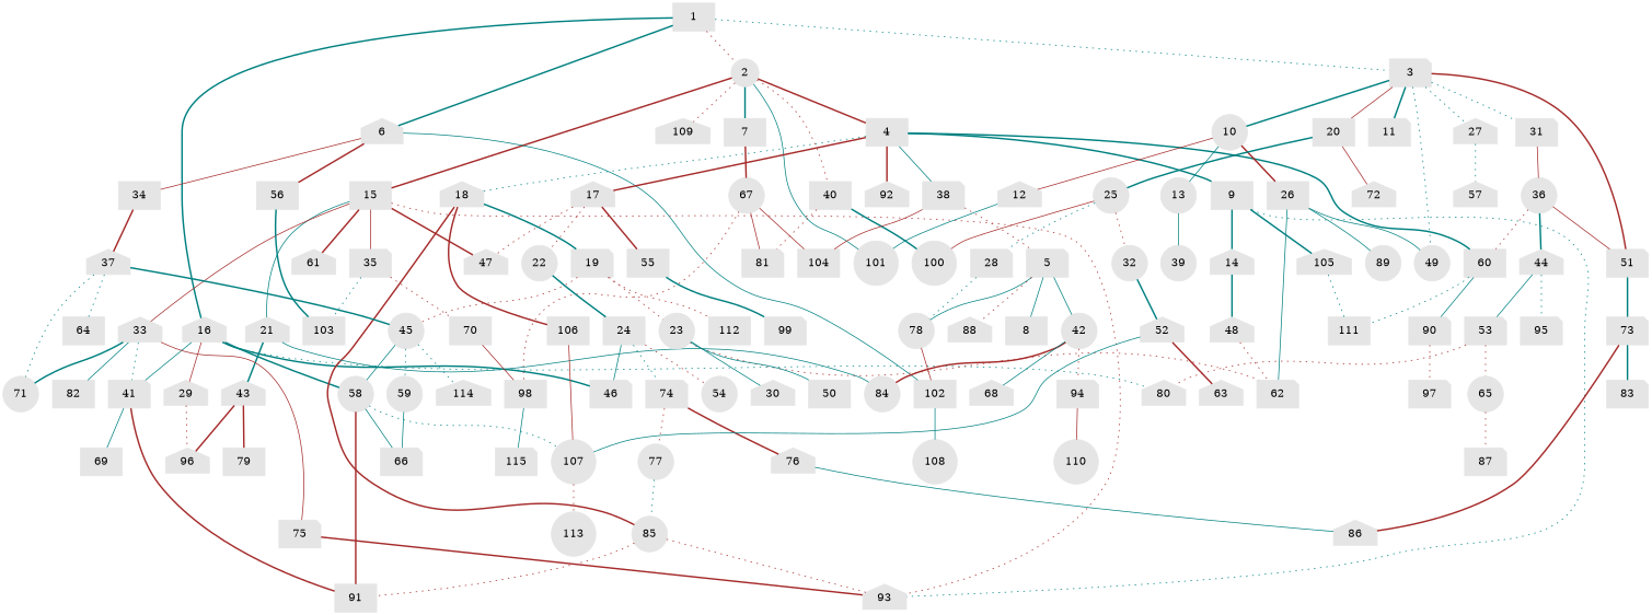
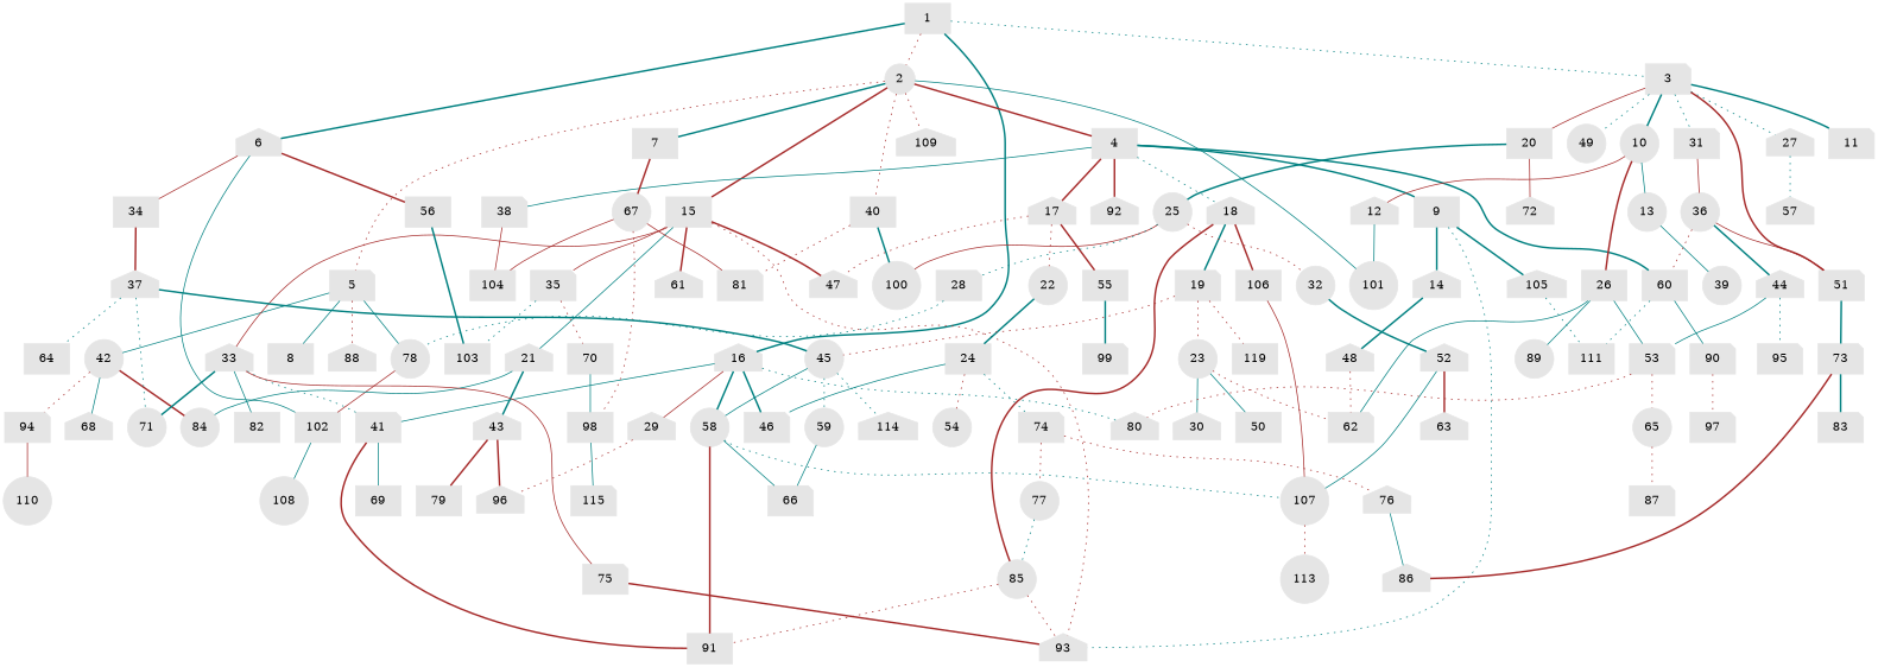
  graph {
    node [color=gray90 shape=house style=filled]
    edge [color=teal style=dotted]
    1 [shape=box]
    2 [shape=circle]
    3 [shape=note]
    6
    16
    4 [shape=box]
    5 [shape=note]
    7 [shape=box]
    15 [shape=box]
    40 [shape=box]
    101 [shape=circle]
    109
    10 [shape=circle]
    11 [shape=note]
    20 [shape=box]
    27
    31 [shape=note]
    49 [shape=circle]
    51 [shape=note]
    34 [shape=box]
    56 [shape=box]
    102 [shape=box]
    29
    41 [shape=note]
    46 [shape=note]
    58 [shape=circle]
    80
    9 [shape=box]
    17
    18
    38 [shape=note]
    60 [shape=box]
    92
    8 [shape=box]
    42 [shape=circle]
    78 [shape=circle]
    88
    67 [shape=circle]
    93
    21
    33
    35 [shape=note]
    47
    61
    100 [shape=circle]
    81 [shape=note]
    12
    13 [shape=circle]
    26 [shape=box]
    25 [shape=circle]
    72
    57
    36 [shape=circle]
    73 [shape=note]
    14
    105
    22 [shape=circle]
    55 [shape=box]
    19 [shape=note]
    85 [shape=circle]
    106 [shape=box]
    104 [shape=box]
    90 [shape=note]
    111 [shape=box]
    84 [shape=circle]
    68
    94 [shape=note]
    37
    103 [shape=box]
    108 [shape=circle]
    98 [shape=box]
    48
    39 [shape=circle]
    62 [shape=note]
    89 [shape=circle]
    43
    71 [shape=circle]
    75 [shape=note]
    82 [shape=box]
    70 [shape=box]
    96
    69 [shape=box]
    91 [shape=box]
    107 [shape=circle]
    66 [shape=note]
    24 [shape=box]
    99 [shape=note]
    23 [shape=circle]
    45 [shape=circle]
-   112 [shape=box]
+   112 [shape=box label=119]
    30
    50 [shape=box]
    59 [shape=circle]
    114
    28 [shape=note]
    32 [shape=circle]
    79 [shape=box]
    54 [shape=circle]
    74 [shape=note]
    76
    77 [shape=circle]
    52
    44
    63
    64 [shape=box]
    53 [shape=note]
    95 [shape=note]
    110 [shape=circle]
    65 [shape=circle]
    83 [shape=note]
    86
    113 [shape=circle]
    87 [shape=note]
    97 [shape=note]
    115 [shape=note]
    1 -- 2 [color=brown]
    1 -- 3
    1 -- 6 [style=bold]
    1 -- 16 [style=bold]
    2 -- 4 [color=brown style=bold]
-   38 -- 5 [color=brown]
+   2 -- 5 [color=brown]
    2 -- 7 [style=bold]
    2 -- 15 [color=brown style=bold]
    2 -- 40 [color=brown]
    2 -- 101 [style=solid]
    2 -- 109 [color=brown]
    3 -- 10 [style=bold]
    3 -- 11 [style=bold]
    3 -- 20 [color=brown style=solid]
    3 -- 27
    3 -- 31
    3 -- 49
    3 -- 51 [color=brown style=bold]
    6 -- 34 [color=brown style=solid]
    6 -- 56 [color=brown style=bold]
    6 -- 102 [style=solid]
    16 -- 29 [color=brown style=solid]
    16 -- 41 [style=solid]
    16 -- 46 [style=bold]
    16 -- 58 [style=bold]
    16 -- 80
    4 -- 9 [style=bold]
    4 -- 17 [color=brown style=bold]
    4 -- 18
    4 -- 38 [style=solid]
    4 -- 60 [style=bold]
    4 -- 92 [color=brown style=bold]
    5 -- 8 [style=solid]
    5 -- 42 [style=solid]
    5 -- 78 [style=solid]
    5 -- 88 [color=brown]
    7 -- 67 [color=brown style=bold]
    15 -- 93 [color=brown]
    15 -- 21 [style=solid]
    15 -- 33 [color=brown style=solid]
    15 -- 35 [color=brown style=solid]
    15 -- 47 [color=brown style=bold]
    15 -- 61 [color=brown style=bold]
    40 -- 100 [style=bold]
    40 -- 81 [color=brown]
    10 -- 12 [color=brown style=solid]
    10 -- 13 [style=solid]
    10 -- 26 [color=brown style=bold]
    20 -- 25 [style=bold]
    20 -- 72 [color=brown style=solid]
    27 -- 57
    31 -- 36 [color=brown style=solid]
    51 -- 73 [style=bold]
    34 -- 37 [color=brown style=bold]
    56 -- 103 [style=bold]
    102 -- 108 [style=solid]
    29 -- 96 [color=brown]
    41 -- 69 [style=solid]
    41 -- 91 [color=brown style=bold]
    58 -- 91 [color=brown style=bold]
    58 -- 107
    58 -- 66 [style=solid]
    9 -- 93
    9 -- 14 [style=bold]
    9 -- 105 [style=bold]
    17 -- 47 [color=brown]
    17 -- 22 [color=brown]
    17 -- 55 [color=brown style=bold]
    18 -- 19 [style=bold]
    18 -- 85 [color=brown style=bold]
    18 -- 106 [color=brown style=bold]
    38 -- 104 [color=brown style=solid]
    60 -- 90 [style=solid]
    60 -- 111
    42 -- 84 [color=brown style=bold]
    42 -- 68 [style=solid]
    42 -- 94 [color=brown]
    78 -- 102 [color=brown style=solid]
    67 -- 81 [color=brown style=solid]
    67 -- 104 [color=brown style=solid]
    67 -- 98 [color=brown]
    21 -- 84 [style=solid]
    21 -- 43 [style=bold]
    33 -- 41
    33 -- 71 [style=bold]
    33 -- 75 [color=brown style=solid]
    33 -- 82 [style=solid]
    35 -- 103
    35 -- 70 [color=brown]
    12 -- 101 [style=solid]
    13 -- 39 [style=solid]
-   26 -- 49 [style=solid]
+   26 -- 53 [style=solid]
    26 -- 62 [style=solid]
    26 -- 89 [style=solid]
    25 -- 100 [color=brown style=solid]
    25 -- 28
    25 -- 32 [color=brown]
    36 -- 51 [color=brown style=solid]
    36 -- 60 [color=brown]
    36 -- 44 [style=bold]
    73 -- 83 [style=bold]
    73 -- 86 [color=brown style=bold]
    14 -- 48 [style=bold]
    105 -- 111
    22 -- 24 [style=bold]
    55 -- 99 [style=bold]
    19 -- 23 [color=brown]
    19 -- 45 [color=brown]
    19 -- 112 [color=brown]
    85 -- 93 [color=brown]
    85 -- 91 [color=brown]
    106 -- 107 [color=brown style=solid]
    90 -- 97 [color=brown]
    94 -- 110 [color=brown style=solid]
    37 -- 71
    37 -- 45 [style=bold]
    37 -- 64
    98 -- 115 [style=solid]
    48 -- 62 [color=brown]
    43 -- 96 [color=brown style=bold]
    43 -- 79 [color=brown style=bold]
    75 -- 93 [color=brown style=bold]
-   70 -- 98 [color=brown style=solid]
+   70 -- 98 [style=solid]
    107 -- 113 [color=brown]
    24 -- 46 [style=solid]
    24 -- 54 [color=brown]
    24 -- 74
    23 -- 62 [color=brown]
    23 -- 30 [style=solid]
    23 -- 50 [style=solid]
    45 -- 58 [style=solid]
    45 -- 59
    45 -- 114
    59 -- 66 [style=solid]
    28 -- 78
    32 -- 52 [style=bold]
-   74 -- 76 [color=brown style=bold]
+   74 -- 76 [color=brown]
    74 -- 77 [color=brown]
    76 -- 86 [style=solid]
    77 -- 85
    52 -- 107 [style=solid]
    52 -- 63 [color=brown style=bold]
    44 -- 53 [style=solid]
    44 -- 95
    53 -- 80 [color=brown]
    53 -- 65 [color=brown]
    65 -- 87 [color=brown]
  }
